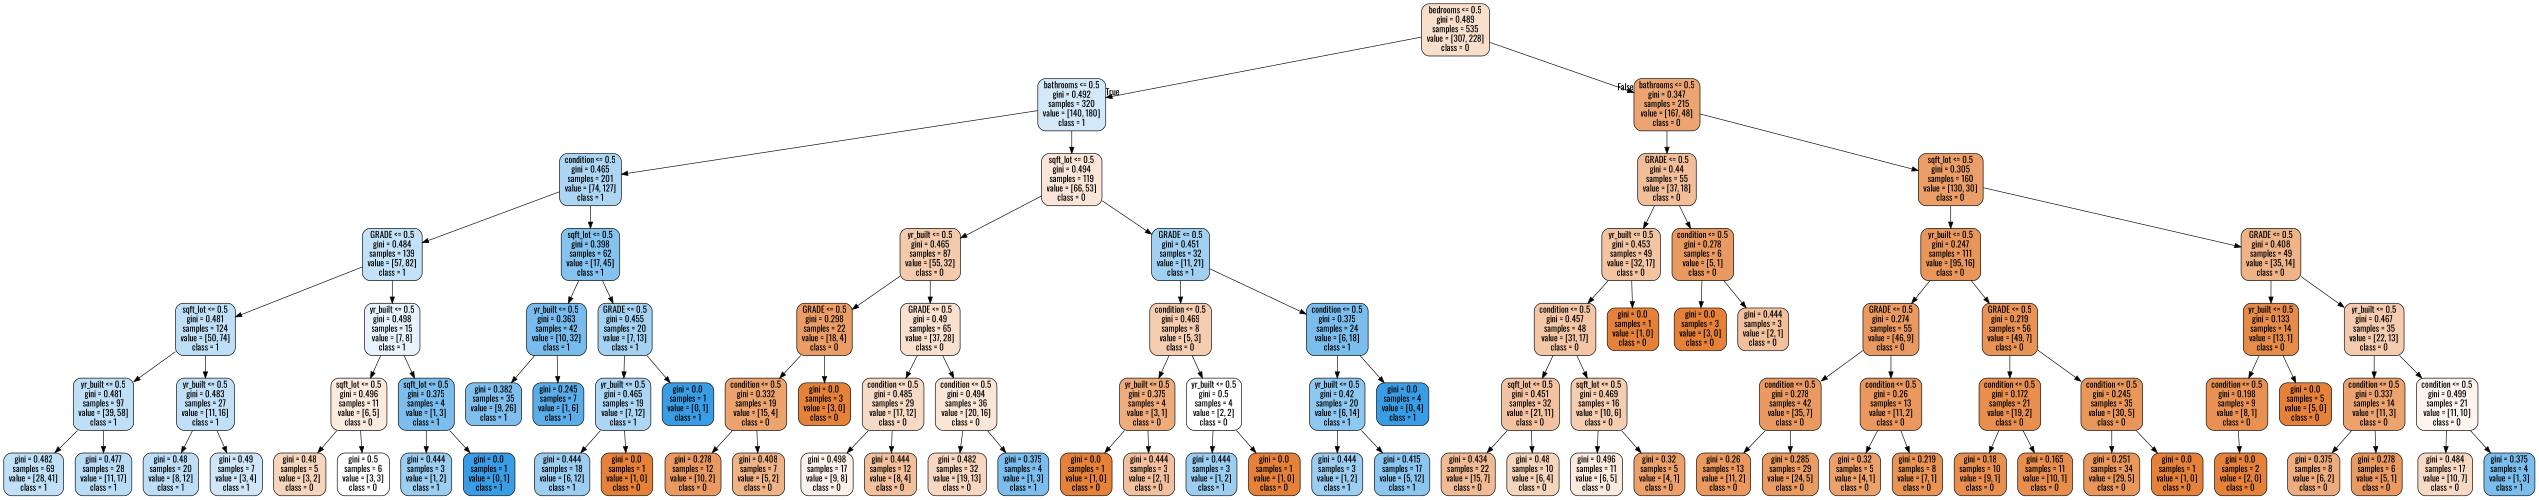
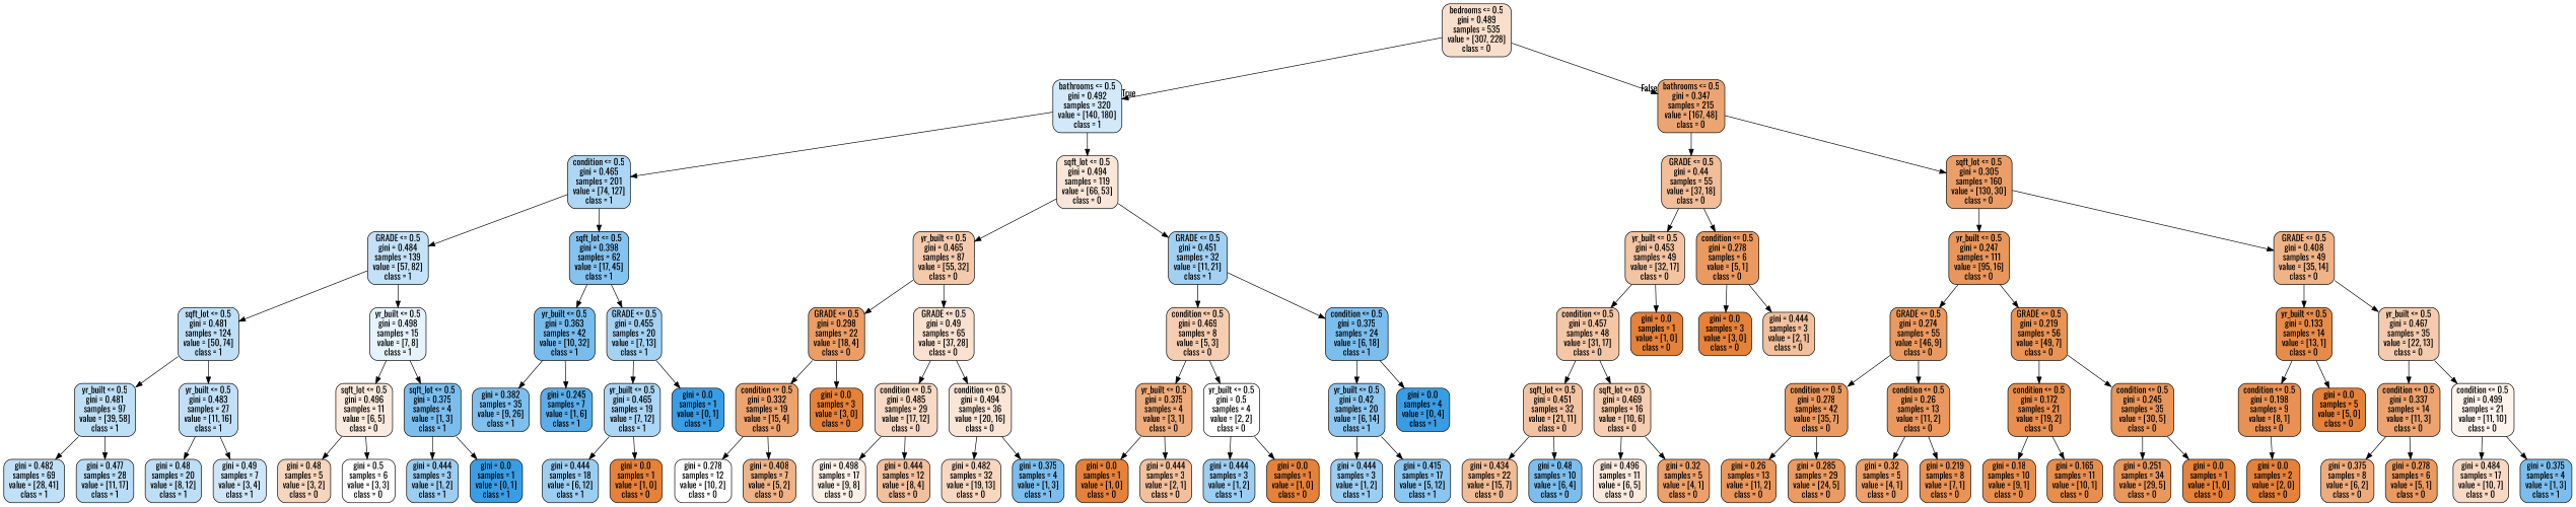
  digraph {
    fontname=Oswald
    node [color=black fillcolor="#e58139" fontname=Oswald shape=box style="filled, rounded"]
    edge [fontname=Oswald]
    n1 [fillcolor="#f8dfcc" label="bedrooms <= 0.5\ngini = 0.489\nsamples = 535\nvalue = [307, 228]\nclass = 0"]
    n2 [fillcolor="#d3e9f9" label="bathrooms <= 0.5\ngini = 0.492\nsamples = 320\nvalue = [140, 180]\nclass = 1"]
    n3 [fillcolor="#eca572" label="bathrooms <= 0.5\ngini = 0.347\nsamples = 215\nvalue = [167, 48]\nclass = 0"]
    n4 [fillcolor="#acd6f4" label="condition <= 0.5\ngini = 0.465\nsamples = 201\nvalue = [74, 127]\nclass = 1"]
    n5 [fillcolor="#fae6d8" label="sqft_lot <= 0.5\ngini = 0.494\nsamples = 119\nvalue = [66, 53]\nclass = 0"]
    n6 [fillcolor="#f2be99" label="GRADE <= 0.5\ngini = 0.44\nsamples = 55\nvalue = [37, 18]\nclass = 0"]
    n7 [fillcolor="#eb9e67" label="sqft_lot <= 0.5\ngini = 0.305\nsamples = 160\nvalue = [130, 30]\nclass = 0"]
    n8 [fillcolor="#c3e1f7" label="GRADE <= 0.5\ngini = 0.484\nsamples = 139\nvalue = [57, 82]\nclass = 1"]
    n9 [fillcolor="#84c2ef" label="sqft_lot <= 0.5\ngini = 0.398\nsamples = 62\nvalue = [17, 45]\nclass = 1"]
    n10 [fillcolor="#f4caac" label="yr_built <= 0.5\ngini = 0.465\nsamples = 87\nvalue = [55, 32]\nclass = 0"]
    n11 [fillcolor="#a1d0f3" label="GRADE <= 0.5\ngini = 0.451\nsamples = 32\nvalue = [11, 21]\nclass = 1"]
    n12 [fillcolor="#bfdff7" label="sqft_lot <= 0.5\ngini = 0.481\nsamples = 124\nvalue = [50, 74]\nclass = 1"]
    n13 [fillcolor="#e6f3fc" label="yr_built <= 0.5\ngini = 0.498\nsamples = 15\nvalue = [7, 8]\nclass = 1"]
    n14 [fillcolor="#77bced" label="yr_built <= 0.5\ngini = 0.363\nsamples = 42\nvalue = [10, 32]\nclass = 1"]
    n15 [fillcolor="#a4d2f3" label="GRADE <= 0.5\ngini = 0.455\nsamples = 20\nvalue = [7, 13]\nclass = 1"]
    n16 [fillcolor="#bedff6" label="yr_built <= 0.5\ngini = 0.481\nsamples = 97\nvalue = [39, 58]\nclass = 1"]
    n17 [fillcolor="#c1e0f7" label="yr_built <= 0.5\ngini = 0.483\nsamples = 27\nvalue = [11, 16]\nclass = 1"]
    n18 [fillcolor="#fbeade" label="sqft_lot <= 0.5\ngini = 0.496\nsamples = 11\nvalue = [6, 5]\nclass = 0"]
    n19 [fillcolor="#7bbeee" label="sqft_lot <= 0.5\ngini = 0.375\nsamples = 4\nvalue = [1, 3]\nclass = 1"]
    n20 [fillcolor="#c0e0f7" label="gini = 0.482\nsamples = 69\nvalue = [28, 41]\nclass = 1"]
    n21 [fillcolor="#b9dcf6" label="gini = 0.477\nsamples = 28\nvalue = [11, 17]\nclass = 1"]
    n22 [fillcolor="#bddef6" label="gini = 0.48\nsamples = 20\nvalue = [8, 12]\nclass = 1"]
    n23 [fillcolor="#cee6f8" label="gini = 0.49\nsamples = 7\nvalue = [3, 4]\nclass = 1"]
    n24 [fillcolor="#f6d5bd" label="gini = 0.48\nsamples = 5\nvalue = [3, 2]\nclass = 0"]
    n25 [fillcolor="#ffffff" label="gini = 0.5\nsamples = 6\nvalue = [3, 3]\nclass = 0"]
    n26 [fillcolor="#9ccef2" label="gini = 0.444\nsamples = 3\nvalue = [1, 2]\nclass = 1"]
    n27 [fillcolor="#399de5" label="gini = 0.0\nsamples = 1\nvalue = [0, 1]\nclass = 1"]
    n28 [fillcolor="#7ebfee" label="gini = 0.382\nsamples = 35\nvalue = [9, 26]\nclass = 1"]
    n29 [fillcolor="#5aade9" label="gini = 0.245\nsamples = 7\nvalue = [1, 6]\nclass = 1"]
    n30 [fillcolor="#acd6f4" label="yr_built <= 0.5\ngini = 0.465\nsamples = 19\nvalue = [7, 12]\nclass = 1"]
    n31 [fillcolor="#399de5" label="gini = 0.0\nsamples = 1\nvalue = [0, 1]\nclass = 1"]
    n32 [fillcolor="#9ccef2" label="gini = 0.444\nsamples = 18\nvalue = [6, 12]\nclass = 1"]
    n33 [label="gini = 0.0\nsamples = 1\nvalue = [1, 0]\nclass = 0"]
    n34 [fillcolor="#eb9d65" label="GRADE <= 0.5\ngini = 0.298\nsamples = 22\nvalue = [18, 4]\nclass = 0"]
    n35 [fillcolor="#f9e0cf" label="GRADE <= 0.5\ngini = 0.49\nsamples = 65\nvalue = [37, 28]\nclass = 0"]
    n36 [fillcolor="#f5cdb0" label="condition <= 0.5\ngini = 0.469\nsamples = 8\nvalue = [5, 3]\nclass = 0"]
    n37 [fillcolor="#7bbeee" label="condition <= 0.5\ngini = 0.375\nsamples = 24\nvalue = [6, 18]\nclass = 1"]
    n38 [fillcolor="#eca36e" label="condition <= 0.5\ngini = 0.332\nsamples = 19\nvalue = [15, 4]\nclass = 0"]
    n39 [label="gini = 0.0\nsamples = 3\nvalue = [3, 0]\nclass = 0"]
    n40 [fillcolor="#f7dac5" label="condition <= 0.5\ngini = 0.485\nsamples = 29\nvalue = [17, 12]\nclass = 0"]
    n41 [fillcolor="#fae6d7" label="condition <= 0.5\ngini = 0.494\nsamples = 36\nvalue = [20, 16]\nclass = 0"]
-   n42 [fillcolor="#ea9a61" label="gini = 0.278\nsamples = 12\nvalue = [10, 2]\nclass = 0"]
+   n42 [fillcolor="#ffffff" label="gini = 0.278\nsamples = 12\nvalue = [10, 2]\nclass = 0"]
    n43 [fillcolor="#efb388" label="gini = 0.408\nsamples = 7\nvalue = [5, 2]\nclass = 0"]
    n44 [fillcolor="#fcf1e9" label="gini = 0.498\nsamples = 17\nvalue = [9, 8]\nclass = 0"]
    n45 [fillcolor="#f2c09c" label="gini = 0.444\nsamples = 12\nvalue = [8, 4]\nclass = 0"]
    n46 [fillcolor="#f7d7c0" label="gini = 0.482\nsamples = 32\nvalue = [19, 13]\nclass = 0"]
    n47 [fillcolor="#7bbeee" label="gini = 0.375\nsamples = 4\nvalue = [1, 3]\nclass = 1"]
    n48 [fillcolor="#eeab7b" label="yr_built <= 0.5\ngini = 0.375\nsamples = 4\nvalue = [3, 1]\nclass = 0"]
    n49 [fillcolor="#ffffff" label="yr_built <= 0.5\ngini = 0.5\nsamples = 4\nvalue = [2, 2]\nclass = 0"]
    n50 [fillcolor="#8ec7f0" label="yr_built <= 0.5\ngini = 0.42\nsamples = 20\nvalue = [6, 14]\nclass = 1"]
    n51 [fillcolor="#399de5" label="gini = 0.0\nsamples = 4\nvalue = [0, 4]\nclass = 1"]
    n52 [label="gini = 0.0\nsamples = 1\nvalue = [1, 0]\nclass = 0"]
    n53 [fillcolor="#f2c09c" label="gini = 0.444\nsamples = 3\nvalue = [2, 1]\nclass = 0"]
    n54 [fillcolor="#9ccef2" label="gini = 0.444\nsamples = 3\nvalue = [1, 2]\nclass = 1"]
    n55 [label="gini = 0.0\nsamples = 1\nvalue = [1, 0]\nclass = 0"]
    n56 [fillcolor="#9ccef2" label="gini = 0.444\nsamples = 3\nvalue = [1, 2]\nclass = 1"]
    n57 [fillcolor="#8bc6f0" label="gini = 0.415\nsamples = 17\nvalue = [5, 12]\nclass = 1"]
    n58 [fillcolor="#f3c4a2" label="yr_built <= 0.5\ngini = 0.453\nsamples = 49\nvalue = [32, 17]\nclass = 0"]
    n59 [fillcolor="#ea9a61" label="condition <= 0.5\ngini = 0.278\nsamples = 6\nvalue = [5, 1]\nclass = 0"]
    n60 [fillcolor="#e9965a" label="yr_built <= 0.5\ngini = 0.247\nsamples = 111\nvalue = [95, 16]\nclass = 0"]
    n61 [fillcolor="#efb388" label="GRADE <= 0.5\ngini = 0.408\nsamples = 49\nvalue = [35, 14]\nclass = 0"]
    n62 [fillcolor="#f3c6a6" label="condition <= 0.5\ngini = 0.457\nsamples = 48\nvalue = [31, 17]\nclass = 0"]
    n63 [label="gini = 0.0\nsamples = 1\nvalue = [1, 0]\nclass = 0"]
    n64 [label="gini = 0.0\nsamples = 3\nvalue = [3, 0]\nclass = 0"]
    n65 [fillcolor="#f2c09c" label="gini = 0.444\nsamples = 3\nvalue = [2, 1]\nclass = 0"]
    n66 [fillcolor="#f3c3a1" label="sqft_lot <= 0.5\ngini = 0.451\nsamples = 32\nvalue = [21, 11]\nclass = 0"]
    n67 [fillcolor="#f5cdb0" label="sqft_lot <= 0.5\ngini = 0.469\nsamples = 16\nvalue = [10, 6]\nclass = 0"]
    n68 [fillcolor="#f1bc95" label="gini = 0.434\nsamples = 22\nvalue = [15, 7]\nclass = 0"]
-   n69 [fillcolor="#f6d5bd" label="gini = 0.48\nsamples = 10\nvalue = [6, 4]\nclass = 0"]
+   n69 [fillcolor="#7bbeee" label="gini = 0.48\nsamples = 10\nvalue = [6, 4]\nclass = 0"]
    n70 [fillcolor="#fbeade" label="gini = 0.496\nsamples = 11\nvalue = [6, 5]\nclass = 0"]
    n71 [fillcolor="#eca06a" label="gini = 0.32\nsamples = 5\nvalue = [4, 1]\nclass = 0"]
    n72 [fillcolor="#ea9a60" label="GRADE <= 0.5\ngini = 0.274\nsamples = 55\nvalue = [46, 9]\nclass = 0"]
    n73 [fillcolor="#e99355" label="GRADE <= 0.5\ngini = 0.219\nsamples = 56\nvalue = [49, 7]\nclass = 0"]
    n74 [fillcolor="#e78b48" label="yr_built <= 0.5\ngini = 0.133\nsamples = 14\nvalue = [13, 1]\nclass = 0"]
    n75 [fillcolor="#f4cbae" label="yr_built <= 0.5\ngini = 0.467\nsamples = 35\nvalue = [22, 13]\nclass = 0"]
    n76 [fillcolor="#ea9a61" label="condition <= 0.5\ngini = 0.278\nsamples = 42\nvalue = [35, 7]\nclass = 0"]
    n77 [fillcolor="#ea985d" label="condition <= 0.5\ngini = 0.26\nsamples = 13\nvalue = [11, 2]\nclass = 0"]
    n78 [fillcolor="#e88e4e" label="condition <= 0.5\ngini = 0.172\nsamples = 21\nvalue = [19, 2]\nclass = 0"]
    n79 [fillcolor="#e9965a" label="condition <= 0.5\ngini = 0.245\nsamples = 35\nvalue = [30, 5]\nclass = 0"]
    n80 [fillcolor="#ea985d" label="gini = 0.26\nsamples = 13\nvalue = [11, 2]\nclass = 0"]
    n81 [fillcolor="#ea9b62" label="gini = 0.285\nsamples = 29\nvalue = [24, 5]\nclass = 0"]
    n82 [fillcolor="#eca06a" label="gini = 0.32\nsamples = 5\nvalue = [4, 1]\nclass = 0"]
    n83 [fillcolor="#e99355" label="gini = 0.219\nsamples = 8\nvalue = [7, 1]\nclass = 0"]
    n84 [fillcolor="#e88f4f" label="gini = 0.18\nsamples = 10\nvalue = [9, 1]\nclass = 0"]
    n85 [fillcolor="#e88e4d" label="gini = 0.165\nsamples = 11\nvalue = [10, 1]\nclass = 0"]
    n86 [fillcolor="#e9975b" label="gini = 0.251\nsamples = 34\nvalue = [29, 5]\nclass = 0"]
    n87 [label="gini = 0.0\nsamples = 1\nvalue = [1, 0]\nclass = 0"]
    n88 [fillcolor="#e89152" label="condition <= 0.5\ngini = 0.198\nsamples = 9\nvalue = [8, 1]\nclass = 0"]
    n89 [label="gini = 0.0\nsamples = 5\nvalue = [5, 0]\nclass = 0"]
    n90 [fillcolor="#eca36f" label="condition <= 0.5\ngini = 0.337\nsamples = 14\nvalue = [11, 3]\nclass = 0"]
    n91 [fillcolor="#fdf4ed" label="condition <= 0.5\ngini = 0.499\nsamples = 21\nvalue = [11, 10]\nclass = 0"]
    n92 [label="gini = 0.0\nsamples = 2\nvalue = [2, 0]\nclass = 0"]
    n93 [fillcolor="#eeab7b" label="gini = 0.375\nsamples = 8\nvalue = [6, 2]\nclass = 0"]
    n94 [fillcolor="#ea9a61" label="gini = 0.278\nsamples = 6\nvalue = [5, 1]\nclass = 0"]
    n95 [fillcolor="#f7d9c4" label="gini = 0.484\nsamples = 17\nvalue = [10, 7]\nclass = 0"]
    n96 [fillcolor="#7bbeee" label="gini = 0.375\nsamples = 4\nvalue = [1, 3]\nclass = 1"]
    n1 -> n2 [headlabel=True labelangle=45 labeldistance=2.5]
    n1 -> n3 [headlabel=False labelangle=-45 labeldistance=2.5]
    n2 -> n4
    n2 -> n5
    n3 -> n6
    n3 -> n7
    n4 -> n8
    n4 -> n9
    n5 -> n10
    n5 -> n11
    n6 -> n58
    n6 -> n59
    n7 -> n60
    n7 -> n61
    n8 -> n12
    n8 -> n13
    n9 -> n14
    n9 -> n15
    n10 -> n34
    n10 -> n35
    n11 -> n36
    n11 -> n37
    n12 -> n16
    n12 -> n17
    n13 -> n18
    n13 -> n19
    n14 -> n28
    n14 -> n29
    n15 -> n30
    n15 -> n31
    n16 -> n20
    n16 -> n21
    n17 -> n22
    n17 -> n23
    n18 -> n24
    n18 -> n25
    n19 -> n26
    n19 -> n27
    n30 -> n32
    n30 -> n33
    n34 -> n38
    n34 -> n39
    n35 -> n40
    n35 -> n41
    n36 -> n48
    n36 -> n49
    n37 -> n50
    n37 -> n51
    n38 -> n42
    n38 -> n43
    n40 -> n44
    n40 -> n45
    n41 -> n46
    n41 -> n47
    n48 -> n52
    n48 -> n53
    n49 -> n54
    n49 -> n55
    n50 -> n56
    n50 -> n57
    n58 -> n62
    n58 -> n63
    n59 -> n64
    n59 -> n65
    n60 -> n72
    n60 -> n73
    n61 -> n74
    n61 -> n75
    n62 -> n66
    n62 -> n67
    n66 -> n68
    n66 -> n69
    n67 -> n70
    n67 -> n71
    n72 -> n76
    n72 -> n77
    n73 -> n78
    n73 -> n79
    n74 -> n88
    n74 -> n89
    n75 -> n90
    n75 -> n91
    n76 -> n80
    n76 -> n81
    n77 -> n82
    n77 -> n83
    n78 -> n84
    n78 -> n85
    n79 -> n86
    n79 -> n87
    n88 -> n92
    n90 -> n93
    n90 -> n94
    n91 -> n95
    n91 -> n96
  }
